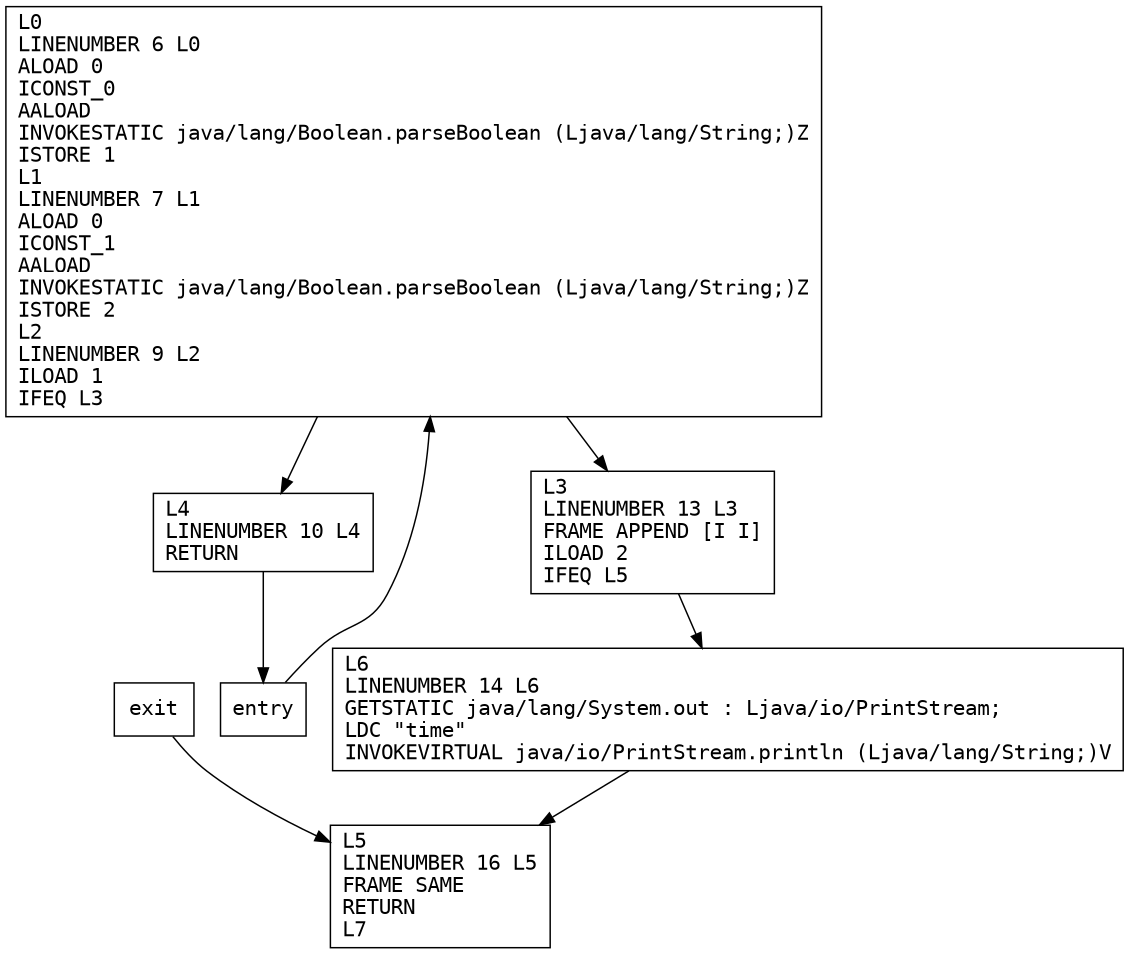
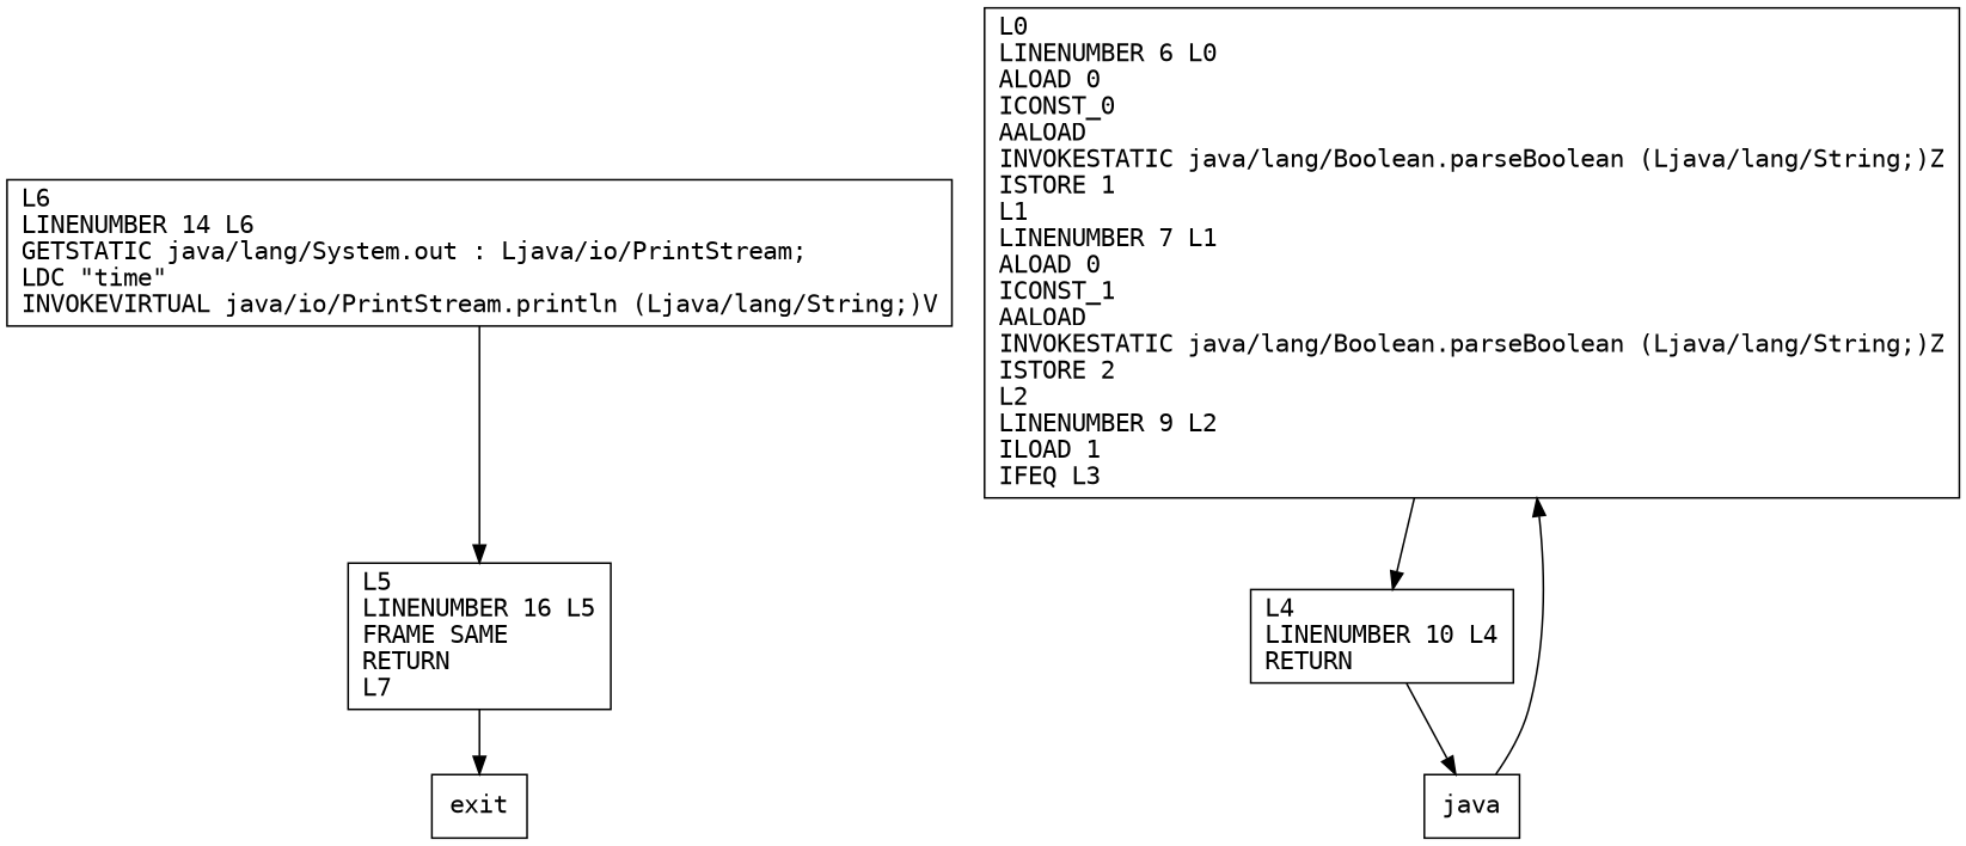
  digraph {
    fontname="DejaVu Sans Mono"
    node [fontname="DejaVu Sans Mono" shape=record]
    edge [fontname="DejaVu Sans Mono"]
    n1 [label="L5\lLINENUMBER 16 L5\lFRAME SAME\lRETURN\lL7\l"]
    exit
    n3 [label="L6\lLINENUMBER 14 L6\lGETSTATIC java/lang/System.out : Ljava/io/PrintStream;\lLDC \"time\"\lINVOKEVIRTUAL java/io/PrintStream.println (Ljava/lang/String;)V\l"]
    n4 [label="L0\lLINENUMBER 6 L0\lALOAD 0\lICONST_0\lAALOAD\lINVOKESTATIC java/lang/Boolean.parseBoolean (Ljava/lang/String;)Z\lISTORE 1\lL1\lLINENUMBER 7 L1\lALOAD 0\lICONST_1\lAALOAD\lINVOKESTATIC java/lang/Boolean.parseBoolean (Ljava/lang/String;)Z\lISTORE 2\lL2\lLINENUMBER 9 L2\lILOAD 1\lIFEQ L3\l"]
    n5 [label="L4\lLINENUMBER 10 L4\lRETURN\l"]
-   n6 [label="L3\lLINENUMBER 13 L3\lFRAME APPEND [I I]\lILOAD 2\lIFEQ L5\l"]
-   entry
-   exit -> n1
+   entry [label=java]
+   n1 -> exit
    n3 -> n1
    n4 -> n5
-   n4 -> n6
    n5 -> entry
-   n6 -> n3
    entry -> n4
  }
